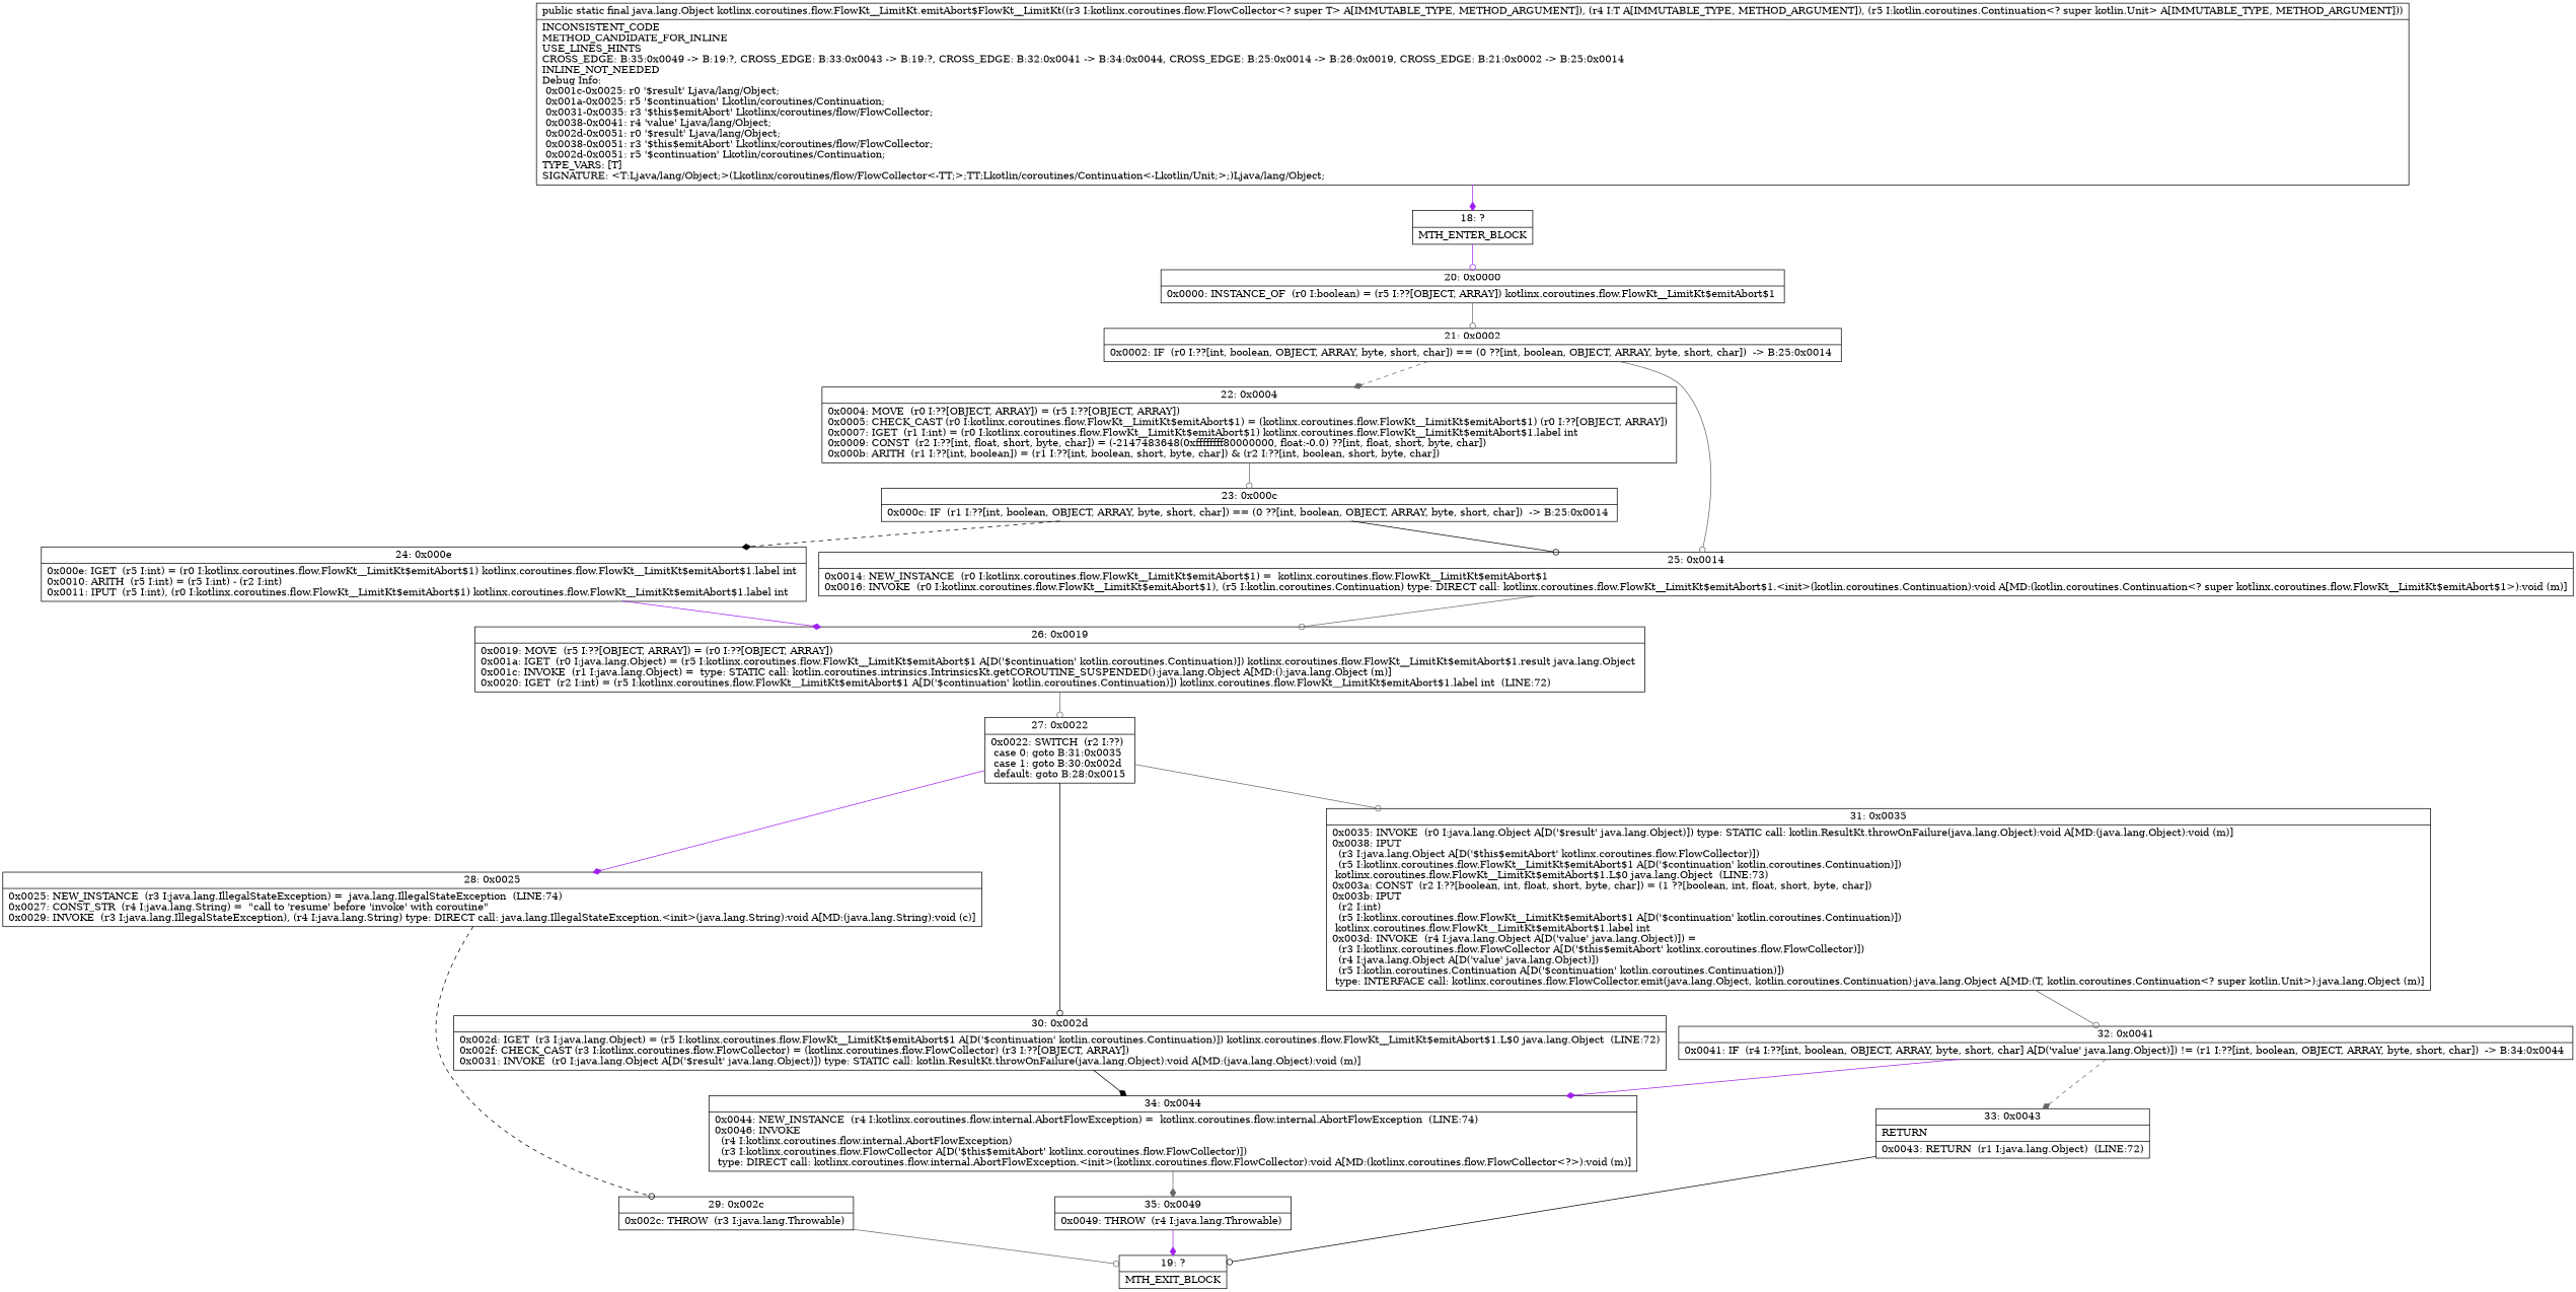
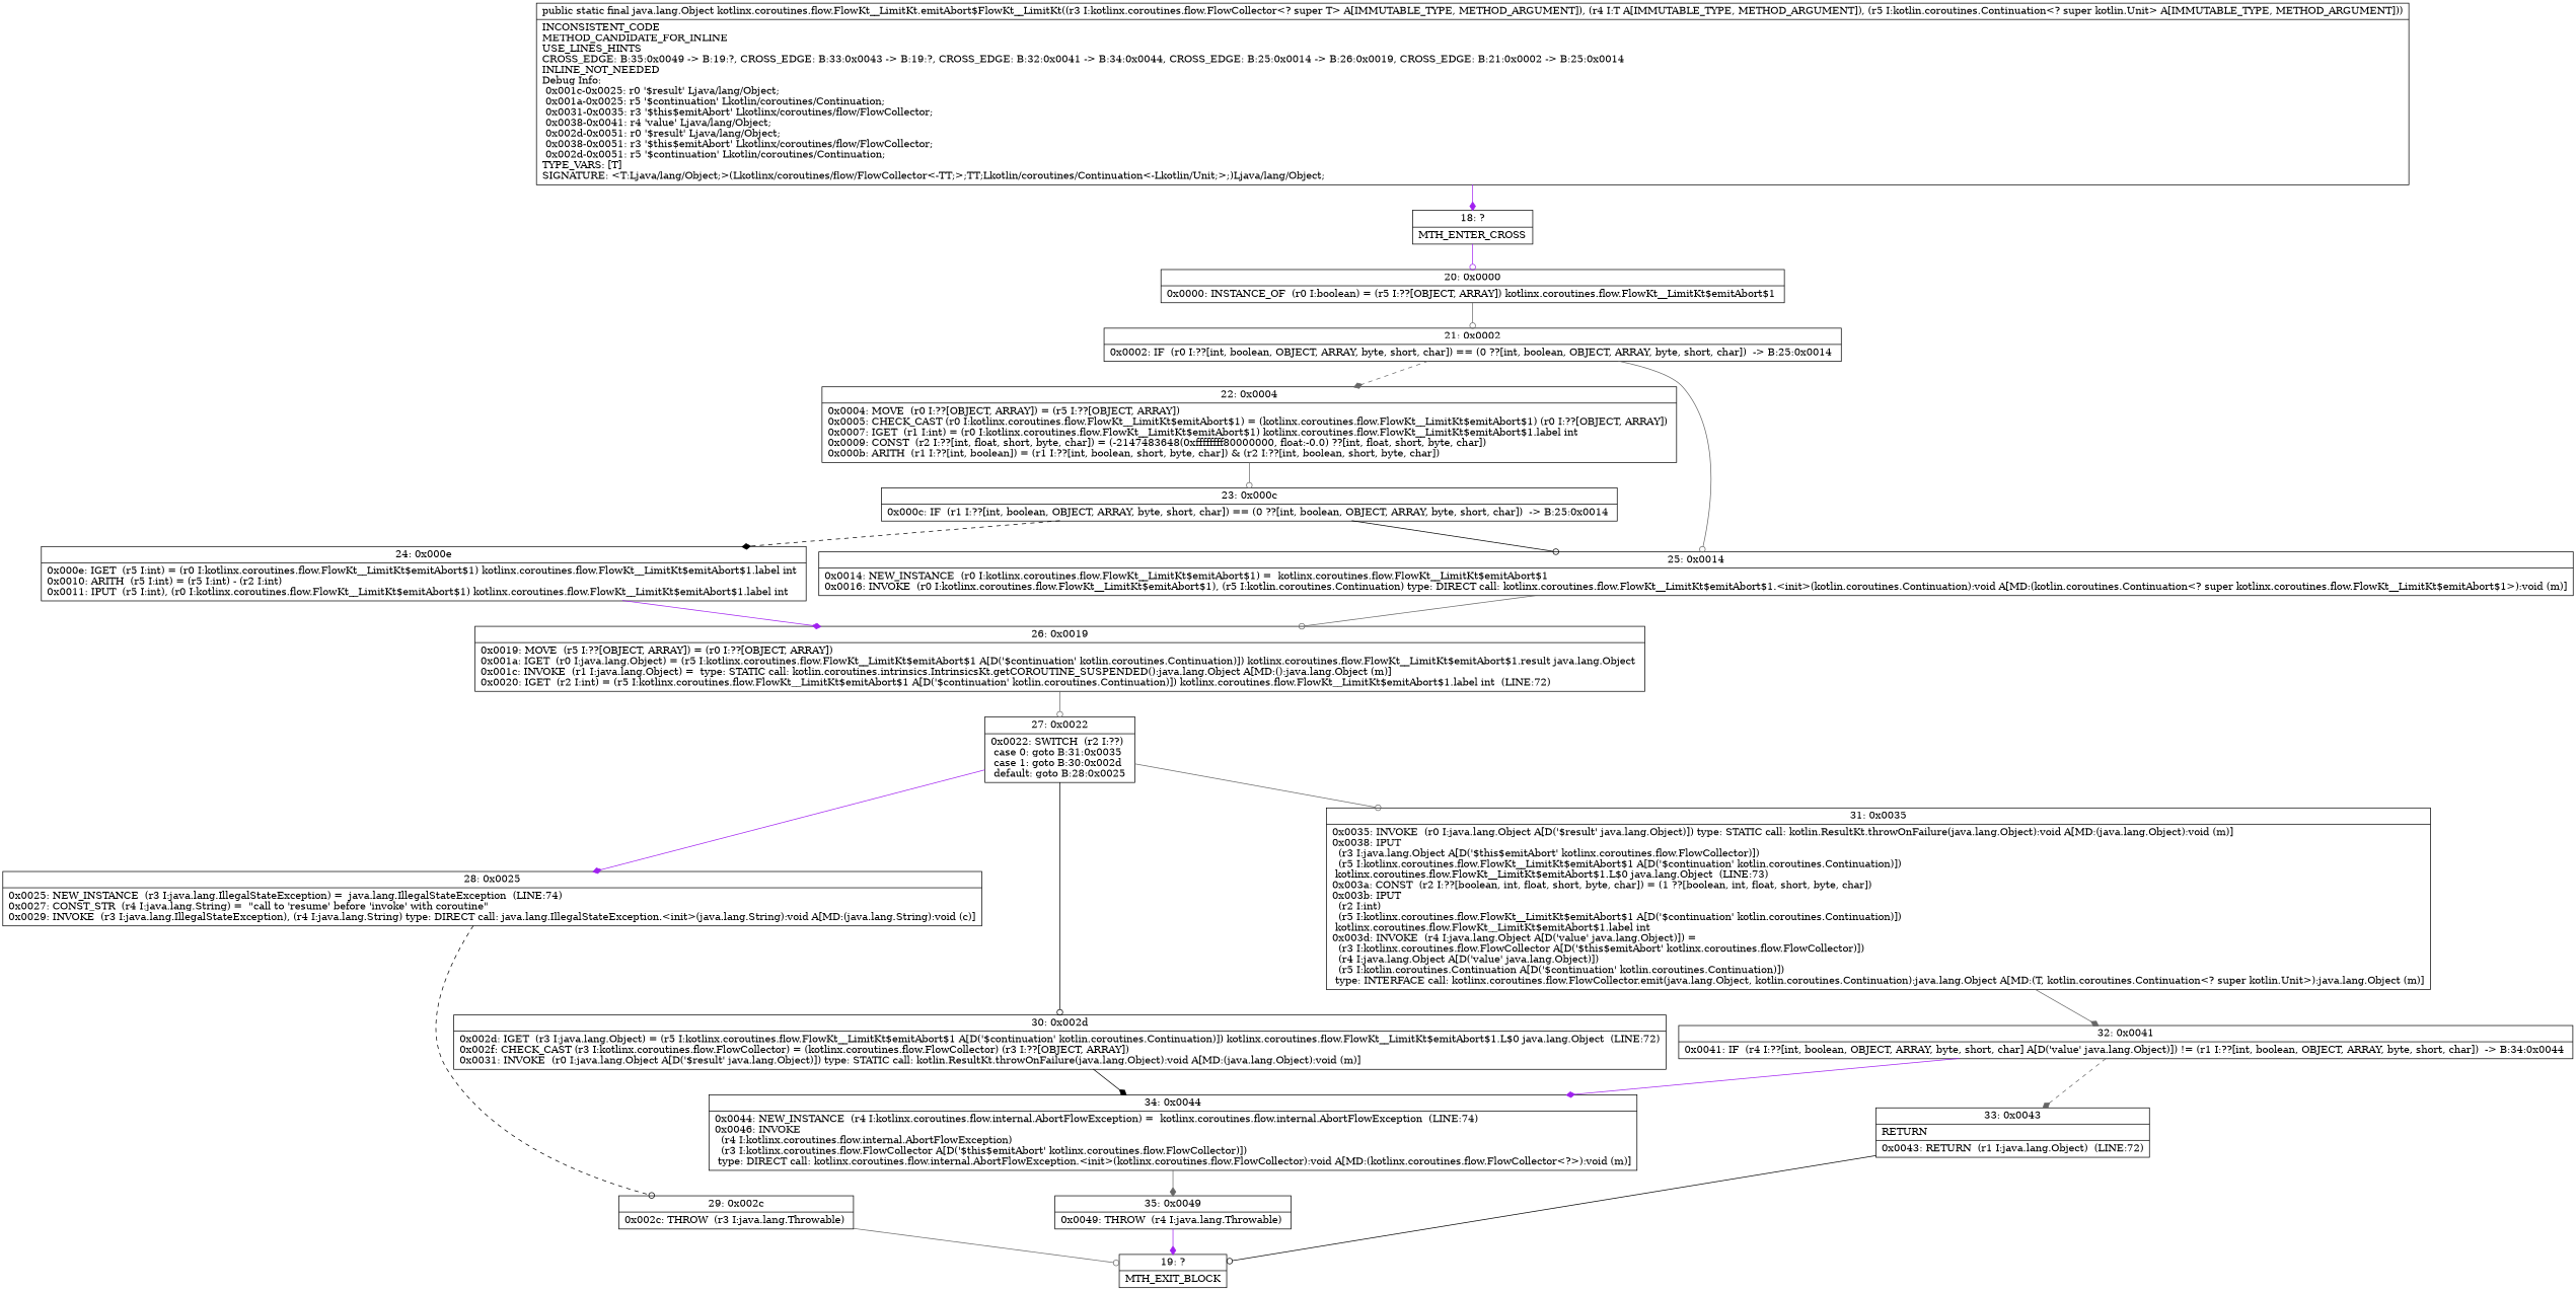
  digraph {
    node [shape=record]
    edge [arrowhead=odot color=gray40]
-   n1 [label="{18\:\ ?|MTH_ENTER_BLOCK\l}"]
+   n1 [label="{18\:\ ?|MTH_ENTER_CROSS\l}"]
    n2 [label="{20\:\ 0x0000|0x0000: INSTANCE_OF  (r0 I:boolean) = (r5 I:??[OBJECT, ARRAY]) kotlinx.coroutines.flow.FlowKt__LimitKt$emitAbort$1 \l}"]
    n3 [label="{21\:\ 0x0002|0x0002: IF  (r0 I:??[int, boolean, OBJECT, ARRAY, byte, short, char]) == (0 ??[int, boolean, OBJECT, ARRAY, byte, short, char])  \-\> B:25:0x0014 \l}"]
    n4 [label="{22\:\ 0x0004|0x0004: MOVE  (r0 I:??[OBJECT, ARRAY]) = (r5 I:??[OBJECT, ARRAY]) \l0x0005: CHECK_CAST (r0 I:kotlinx.coroutines.flow.FlowKt__LimitKt$emitAbort$1) = (kotlinx.coroutines.flow.FlowKt__LimitKt$emitAbort$1) (r0 I:??[OBJECT, ARRAY]) \l0x0007: IGET  (r1 I:int) = (r0 I:kotlinx.coroutines.flow.FlowKt__LimitKt$emitAbort$1) kotlinx.coroutines.flow.FlowKt__LimitKt$emitAbort$1.label int \l0x0009: CONST  (r2 I:??[int, float, short, byte, char]) = (\-2147483648(0xffffffff80000000, float:\-0.0) ??[int, float, short, byte, char]) \l0x000b: ARITH  (r1 I:??[int, boolean]) = (r1 I:??[int, boolean, short, byte, char]) & (r2 I:??[int, boolean, short, byte, char]) \l}"]
    n5 [label="{25\:\ 0x0014|0x0014: NEW_INSTANCE  (r0 I:kotlinx.coroutines.flow.FlowKt__LimitKt$emitAbort$1) =  kotlinx.coroutines.flow.FlowKt__LimitKt$emitAbort$1 \l0x0016: INVOKE  (r0 I:kotlinx.coroutines.flow.FlowKt__LimitKt$emitAbort$1), (r5 I:kotlin.coroutines.Continuation) type: DIRECT call: kotlinx.coroutines.flow.FlowKt__LimitKt$emitAbort$1.\<init\>(kotlin.coroutines.Continuation):void A[MD:(kotlin.coroutines.Continuation\<? super kotlinx.coroutines.flow.FlowKt__LimitKt$emitAbort$1\>):void (m)]\l}"]
    n6 [label="{23\:\ 0x000c|0x000c: IF  (r1 I:??[int, boolean, OBJECT, ARRAY, byte, short, char]) == (0 ??[int, boolean, OBJECT, ARRAY, byte, short, char])  \-\> B:25:0x0014 \l}"]
    n7 [label="{26\:\ 0x0019|0x0019: MOVE  (r5 I:??[OBJECT, ARRAY]) = (r0 I:??[OBJECT, ARRAY]) \l0x001a: IGET  (r0 I:java.lang.Object) = (r5 I:kotlinx.coroutines.flow.FlowKt__LimitKt$emitAbort$1 A[D('$continuation' kotlin.coroutines.Continuation)]) kotlinx.coroutines.flow.FlowKt__LimitKt$emitAbort$1.result java.lang.Object \l0x001c: INVOKE  (r1 I:java.lang.Object) =  type: STATIC call: kotlin.coroutines.intrinsics.IntrinsicsKt.getCOROUTINE_SUSPENDED():java.lang.Object A[MD:():java.lang.Object (m)]\l0x0020: IGET  (r2 I:int) = (r5 I:kotlinx.coroutines.flow.FlowKt__LimitKt$emitAbort$1 A[D('$continuation' kotlin.coroutines.Continuation)]) kotlinx.coroutines.flow.FlowKt__LimitKt$emitAbort$1.label int  (LINE:72)\l}"]
    n8 [label="{24\:\ 0x000e|0x000e: IGET  (r5 I:int) = (r0 I:kotlinx.coroutines.flow.FlowKt__LimitKt$emitAbort$1) kotlinx.coroutines.flow.FlowKt__LimitKt$emitAbort$1.label int \l0x0010: ARITH  (r5 I:int) = (r5 I:int) \- (r2 I:int) \l0x0011: IPUT  (r5 I:int), (r0 I:kotlinx.coroutines.flow.FlowKt__LimitKt$emitAbort$1) kotlinx.coroutines.flow.FlowKt__LimitKt$emitAbort$1.label int \l}"]
-   n9 [label="{27\:\ 0x0022|0x0022: SWITCH  (r2 I:??)\l case 0: goto B:31:0x0035\l case 1: goto B:30:0x002d\l default: goto B:28:0x0015 \l}"]
+   n9 [label="{27\:\ 0x0022|0x0022: SWITCH  (r2 I:??)\l case 0: goto B:31:0x0035\l case 1: goto B:30:0x002d\l default: goto B:28:0x0025 \l}"]
    n10 [label="{28\:\ 0x0025|0x0025: NEW_INSTANCE  (r3 I:java.lang.IllegalStateException) =  java.lang.IllegalStateException  (LINE:74)\l0x0027: CONST_STR  (r4 I:java.lang.String) =  \"call to 'resume' before 'invoke' with coroutine\" \l0x0029: INVOKE  (r3 I:java.lang.IllegalStateException), (r4 I:java.lang.String) type: DIRECT call: java.lang.IllegalStateException.\<init\>(java.lang.String):void A[MD:(java.lang.String):void (c)]\l}"]
    n11 [label="{30\:\ 0x002d|0x002d: IGET  (r3 I:java.lang.Object) = (r5 I:kotlinx.coroutines.flow.FlowKt__LimitKt$emitAbort$1 A[D('$continuation' kotlin.coroutines.Continuation)]) kotlinx.coroutines.flow.FlowKt__LimitKt$emitAbort$1.L$0 java.lang.Object  (LINE:72)\l0x002f: CHECK_CAST (r3 I:kotlinx.coroutines.flow.FlowCollector) = (kotlinx.coroutines.flow.FlowCollector) (r3 I:??[OBJECT, ARRAY]) \l0x0031: INVOKE  (r0 I:java.lang.Object A[D('$result' java.lang.Object)]) type: STATIC call: kotlin.ResultKt.throwOnFailure(java.lang.Object):void A[MD:(java.lang.Object):void (m)]\l}"]
    n12 [label="{31\:\ 0x0035|0x0035: INVOKE  (r0 I:java.lang.Object A[D('$result' java.lang.Object)]) type: STATIC call: kotlin.ResultKt.throwOnFailure(java.lang.Object):void A[MD:(java.lang.Object):void (m)]\l0x0038: IPUT  \l  (r3 I:java.lang.Object A[D('$this$emitAbort' kotlinx.coroutines.flow.FlowCollector)])\l  (r5 I:kotlinx.coroutines.flow.FlowKt__LimitKt$emitAbort$1 A[D('$continuation' kotlin.coroutines.Continuation)])\l kotlinx.coroutines.flow.FlowKt__LimitKt$emitAbort$1.L$0 java.lang.Object  (LINE:73)\l0x003a: CONST  (r2 I:??[boolean, int, float, short, byte, char]) = (1 ??[boolean, int, float, short, byte, char]) \l0x003b: IPUT  \l  (r2 I:int)\l  (r5 I:kotlinx.coroutines.flow.FlowKt__LimitKt$emitAbort$1 A[D('$continuation' kotlin.coroutines.Continuation)])\l kotlinx.coroutines.flow.FlowKt__LimitKt$emitAbort$1.label int \l0x003d: INVOKE  (r4 I:java.lang.Object A[D('value' java.lang.Object)]) = \l  (r3 I:kotlinx.coroutines.flow.FlowCollector A[D('$this$emitAbort' kotlinx.coroutines.flow.FlowCollector)])\l  (r4 I:java.lang.Object A[D('value' java.lang.Object)])\l  (r5 I:kotlin.coroutines.Continuation A[D('$continuation' kotlin.coroutines.Continuation)])\l type: INTERFACE call: kotlinx.coroutines.flow.FlowCollector.emit(java.lang.Object, kotlin.coroutines.Continuation):java.lang.Object A[MD:(T, kotlin.coroutines.Continuation\<? super kotlin.Unit\>):java.lang.Object (m)]\l}"]
    n13 [label="{29\:\ 0x002c|0x002c: THROW  (r3 I:java.lang.Throwable) \l}"]
    n14 [label="{34\:\ 0x0044|0x0044: NEW_INSTANCE  (r4 I:kotlinx.coroutines.flow.internal.AbortFlowException) =  kotlinx.coroutines.flow.internal.AbortFlowException  (LINE:74)\l0x0046: INVOKE  \l  (r4 I:kotlinx.coroutines.flow.internal.AbortFlowException)\l  (r3 I:kotlinx.coroutines.flow.FlowCollector A[D('$this$emitAbort' kotlinx.coroutines.flow.FlowCollector)])\l type: DIRECT call: kotlinx.coroutines.flow.internal.AbortFlowException.\<init\>(kotlinx.coroutines.flow.FlowCollector):void A[MD:(kotlinx.coroutines.flow.FlowCollector\<?\>):void (m)]\l}"]
    n15 [label="{32\:\ 0x0041|0x0041: IF  (r4 I:??[int, boolean, OBJECT, ARRAY, byte, short, char] A[D('value' java.lang.Object)]) != (r1 I:??[int, boolean, OBJECT, ARRAY, byte, short, char])  \-\> B:34:0x0044 \l}"]
    n16 [label="{19\:\ ?|MTH_EXIT_BLOCK\l}"]
    n17 [label="{35\:\ 0x0049|0x0049: THROW  (r4 I:java.lang.Throwable) \l}"]
    n18 [label="{33\:\ 0x0043|RETURN\l|0x0043: RETURN  (r1 I:java.lang.Object)  (LINE:72)\l}"]
    n19 [label="{public static final java.lang.Object kotlinx.coroutines.flow.FlowKt__LimitKt.emitAbort$FlowKt__LimitKt((r3 I:kotlinx.coroutines.flow.FlowCollector\<? super T\> A[IMMUTABLE_TYPE, METHOD_ARGUMENT]), (r4 I:T A[IMMUTABLE_TYPE, METHOD_ARGUMENT]), (r5 I:kotlin.coroutines.Continuation\<? super kotlin.Unit\> A[IMMUTABLE_TYPE, METHOD_ARGUMENT]))  | INCONSISTENT_CODE\lMETHOD_CANDIDATE_FOR_INLINE\lUSE_LINES_HINTS\lCROSS_EDGE: B:35:0x0049 \-\> B:19:?, CROSS_EDGE: B:33:0x0043 \-\> B:19:?, CROSS_EDGE: B:32:0x0041 \-\> B:34:0x0044, CROSS_EDGE: B:25:0x0014 \-\> B:26:0x0019, CROSS_EDGE: B:21:0x0002 \-\> B:25:0x0014\lINLINE_NOT_NEEDED\lDebug Info:\l  0x001c\-0x0025: r0 '$result' Ljava\/lang\/Object;\l  0x001a\-0x0025: r5 '$continuation' Lkotlin\/coroutines\/Continuation;\l  0x0031\-0x0035: r3 '$this$emitAbort' Lkotlinx\/coroutines\/flow\/FlowCollector;\l  0x0038\-0x0041: r4 'value' Ljava\/lang\/Object;\l  0x002d\-0x0051: r0 '$result' Ljava\/lang\/Object;\l  0x0038\-0x0051: r3 '$this$emitAbort' Lkotlinx\/coroutines\/flow\/FlowCollector;\l  0x002d\-0x0051: r5 '$continuation' Lkotlin\/coroutines\/Continuation;\lTYPE_VARS: [T]\lSIGNATURE: \<T:Ljava\/lang\/Object;\>(Lkotlinx\/coroutines\/flow\/FlowCollector\<\-TT;\>;TT;Lkotlin\/coroutines\/Continuation\<\-Lkotlin\/Unit;\>;)Ljava\/lang\/Object;\l}"]
    n1 -> n2 [color=purple]
    n2 -> n3
    n3 -> n4 [arrowhead=diamond style=dashed]
    n3 -> n5
    n4 -> n6
    n5 -> n7
    n6 -> n5 [color=black]
    n6 -> n8 [arrowhead=diamond color=black style=dashed]
    n7 -> n9
    n8 -> n7 [arrowhead=diamond color=purple]
    n9 -> n10 [arrowhead=diamond color=purple]
    n9 -> n11 [color=black]
    n9 -> n12
    n10 -> n13 [color=black style=dashed]
    n11 -> n14 [arrowhead=diamond color=black]
-   n12 -> n15
+   n12 -> n15 [arrowhead=diamond]
    n13 -> n16
    n14 -> n17 [arrowhead=diamond]
    n15 -> n14 [arrowhead=diamond color=purple]
    n15 -> n18 [arrowhead=diamond style=dashed]
    n17 -> n16 [arrowhead=diamond color=purple]
    n18 -> n16 [color=black]
    n19 -> n1 [arrowhead=diamond color=purple]
  }
